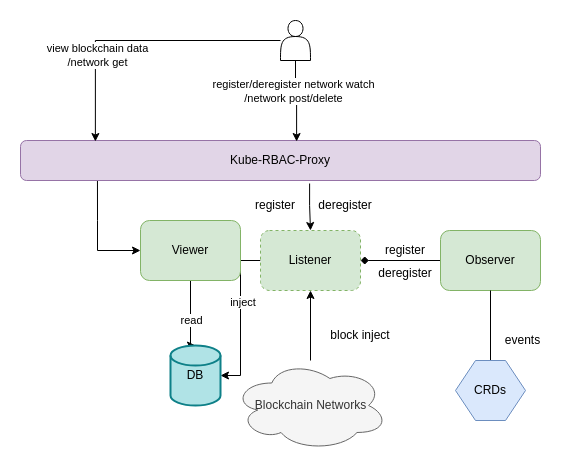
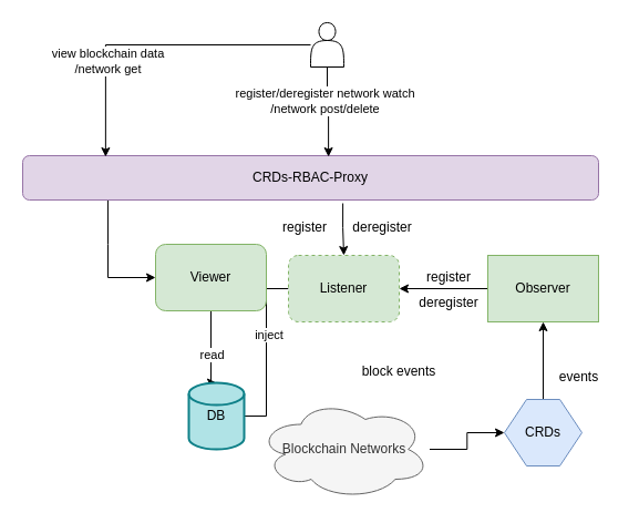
  <mxCell id="0" />
  <mxCell id="1" parent="0" />
- <mxCell id="2" style="edgeStyle=orthogonalEdgeStyle;rounded=0;html=1;entryX=1;entryY=0.5;entryDx=0;entryDy=0;endArrow=diamond;" parent="1" source="3" target="8" edge="1"><mxGeometry relative="1" as="geometry" /></mxCell>
- <mxCell id="3" value="Observer" style="rounded=1;whiteSpace=wrap;html=1;fillColor=#d5e8d4;strokeColor=#82b366;" parent="1" vertex="1"><mxGeometry x="440" y="230" width="100" height="60" as="geometry" /></mxCell>
- <mxCell id="4" style="edgeStyle=orthogonalEdgeStyle;rounded=0;html=1;entryX=0.5;entryY=1;entryDx=0;entryDy=0;fontSize=12;endArrow=none;" parent="1" source="5" target="3" edge="1"><mxGeometry relative="1" as="geometry" /></mxCell>
+ <mxCell id="2" style="edgeStyle=orthogonalEdgeStyle;rounded=0;html=1;entryX=1;entryY=0.5;entryDx=0;entryDy=0;" parent="1" source="3" target="8" edge="1"><mxGeometry relative="1" as="geometry" /></mxCell>
+ <mxCell id="3" value="Observer" style="whiteSpace=wrap;html=1;fillColor=#d5e8d4;strokeColor=#82b366;rounded=0;" parent="1" vertex="1"><mxGeometry x="440" y="230" width="100" height="60" as="geometry" /></mxCell>
+ <mxCell id="4" style="edgeStyle=orthogonalEdgeStyle;rounded=0;html=1;entryX=0.5;entryY=1;entryDx=0;entryDy=0;fontSize=12;" parent="1" source="5" target="3" edge="1"><mxGeometry relative="1" as="geometry" /></mxCell>
  <mxCell id="5" value="CRDs" style="shape=hexagon;perimeter=hexagonPerimeter2;whiteSpace=wrap;html=1;fixedSize=1;fillColor=#dae8fc;strokeColor=#6c8ebf;" parent="1" vertex="1"><mxGeometry x="455" y="360" width="70" height="60" as="geometry" /></mxCell>
- <mxCell id="6" style="edgeStyle=orthogonalEdgeStyle;rounded=0;html=1;entryX=1;entryY=0.5;entryDx=0;entryDy=0;entryPerimeter=0;" parent="1" source="8" target="17" edge="1"><mxGeometry relative="1" as="geometry" /></mxCell>
+ <mxCell id="6" style="edgeStyle=orthogonalEdgeStyle;rounded=0;html=1;entryX=1;entryY=0.5;entryDx=0;entryDy=0;entryPerimeter=0;endArrow=none;" parent="1" source="8" target="17" edge="1"><mxGeometry relative="1" as="geometry" /></mxCell>
  <mxCell id="7" value="inject&amp;nbsp;" style="edgeLabel;html=1;align=center;verticalAlign=middle;resizable=0;points=[];" parent="6" vertex="1" connectable="0"><mxGeometry x="-0.217" y="3" relative="1" as="geometry"><mxPoint as="offset" /></mxGeometry></mxCell>
  <mxCell id="8" value="Listener" style="rounded=1;whiteSpace=wrap;html=1;fillColor=#d5e8d4;strokeColor=#82b366;dashed=1;" parent="1" vertex="1"><mxGeometry x="260" y="230" width="100" height="60" as="geometry" /></mxCell>
- <mxCell id="9" style="edgeStyle=orthogonalEdgeStyle;rounded=0;html=1;entryX=0.5;entryY=1;entryDx=0;entryDy=0;fontSize=12;" parent="1" source="10" target="8" edge="1"><mxGeometry relative="1" as="geometry" /></mxCell>
+ <mxCell id="9" style="edgeStyle=orthogonalEdgeStyle;rounded=0;html=1;fontSize=12;" parent="1" source="10" target="5" edge="1"><mxGeometry relative="1" as="geometry" /></mxCell>
  <mxCell id="10" value="Blockchain Networks" style="ellipse;shape=cloud;whiteSpace=wrap;html=1;fillColor=#f5f5f5;fontColor=#333333;strokeColor=#666666;" parent="1" vertex="1"><mxGeometry x="232.5" y="360" width="155" height="90" as="geometry" /></mxCell>
  <mxCell id="11" style="edgeStyle=orthogonalEdgeStyle;rounded=0;html=1;entryX=0.5;entryY=0;entryDx=0;entryDy=0;entryPerimeter=0;" parent="1" source="13" target="17" edge="1"><mxGeometry relative="1" as="geometry"><Array as="points"><mxPoint x="190" y="250" /></Array></mxGeometry></mxCell>
  <mxCell id="12" value="read" style="edgeLabel;html=1;align=center;verticalAlign=middle;resizable=0;points=[];" parent="11" vertex="1" connectable="0"><mxGeometry x="0.1" relative="1" as="geometry"><mxPoint as="offset" /></mxGeometry></mxCell>
  <mxCell id="13" value="Viewer" style="rounded=1;whiteSpace=wrap;html=1;shadow=0;glass=0;fillColor=#d5e8d4;strokeColor=#82b366;" parent="1" vertex="1"><mxGeometry x="140" y="220" width="100" height="60" as="geometry" /></mxCell>
  <mxCell id="14" style="edgeStyle=orthogonalEdgeStyle;rounded=0;html=1;exitX=0.148;exitY=1;exitDx=0;exitDy=0;exitPerimeter=0;" parent="1" source="16" target="13" edge="1"><mxGeometry relative="1" as="geometry"><Array as="points"><mxPoint x="97" y="220" /><mxPoint x="97" y="220" /></Array></mxGeometry></mxCell>
  <mxCell id="15" style="edgeStyle=orthogonalEdgeStyle;rounded=0;html=1;entryX=0.5;entryY=0;entryDx=0;entryDy=0;exitX=0.556;exitY=1.075;exitDx=0;exitDy=0;exitPerimeter=0;" parent="1" source="16" target="8" edge="1"><mxGeometry relative="1" as="geometry" /></mxCell>
- <mxCell id="16" value="Kube-RBAC-Proxy" style="rounded=1;whiteSpace=wrap;html=1;fillColor=#e1d5e7;strokeColor=#9673a6;" parent="1" vertex="1"><mxGeometry x="20" y="140" width="520" height="40" as="geometry" /></mxCell>
+ <mxCell id="16" value="CRDs-RBAC-Proxy" style="rounded=1;whiteSpace=wrap;html=1;fillColor=#e1d5e7;strokeColor=#9673a6;" parent="1" vertex="1"><mxGeometry x="20" y="140" width="520" height="40" as="geometry" /></mxCell>
  <mxCell id="17" value="DB" style="strokeWidth=2;html=1;shape=mxgraph.flowchart.database;whiteSpace=wrap;fillColor=#b0e3e6;strokeColor=#0e8088;" parent="1" vertex="1"><mxGeometry x="170" y="345" width="50" height="60" as="geometry" /></mxCell>
  <mxCell id="18" style="edgeStyle=orthogonalEdgeStyle;rounded=0;html=1;entryX=0.144;entryY=0.025;entryDx=0;entryDy=0;entryPerimeter=0;" parent="1" source="22" target="16" edge="1"><mxGeometry relative="1" as="geometry"><Array as="points"><mxPoint x="95" y="40" /></Array></mxGeometry></mxCell>
  <mxCell id="19" value="view blockchain data&lt;br&gt;/network get" style="edgeLabel;html=1;align=center;verticalAlign=middle;resizable=0;points=[];" parent="18" vertex="1" connectable="0"><mxGeometry x="0.398" y="2" relative="1" as="geometry"><mxPoint as="offset" /></mxGeometry></mxCell>
  <mxCell id="20" style="edgeStyle=orthogonalEdgeStyle;rounded=0;html=1;entryX=0.531;entryY=0.025;entryDx=0;entryDy=0;entryPerimeter=0;" parent="1" source="22" target="16" edge="1"><mxGeometry relative="1" as="geometry"><Array as="points"><mxPoint x="295" y="100" /><mxPoint x="296" y="100" /></Array></mxGeometry></mxCell>
  <mxCell id="21" value="register/deregister network watch&lt;br&gt;/network post/delete" style="edgeLabel;html=1;align=center;verticalAlign=middle;resizable=0;points=[];" parent="20" vertex="1" connectable="0"><mxGeometry x="-0.269" y="-3" relative="1" as="geometry"><mxPoint as="offset" /></mxGeometry></mxCell>
  <mxCell id="22" value="" style="shape=actor;whiteSpace=wrap;html=1;shadow=0;glass=0;sketch=0;" parent="1" vertex="1"><mxGeometry x="280" y="20" width="30" height="40" as="geometry" /></mxCell>
  <mxCell id="23" value="register" style="text;strokeColor=none;align=center;fillColor=none;html=1;verticalAlign=middle;whiteSpace=wrap;rounded=0;shadow=0;glass=0;sketch=0;" parent="1" vertex="1"><mxGeometry x="370" y="245" width="70" height="10" as="geometry" /></mxCell>
  <mxCell id="24" value="deregister" style="text;strokeColor=none;align=center;fillColor=none;html=1;verticalAlign=middle;whiteSpace=wrap;rounded=0;shadow=0;glass=0;sketch=0;" parent="1" vertex="1"><mxGeometry x="310" y="200" width="70" height="10" as="geometry" /></mxCell>
  <mxCell id="25" value="deregister" style="text;strokeColor=none;align=center;fillColor=none;html=1;verticalAlign=middle;whiteSpace=wrap;rounded=0;shadow=0;glass=0;sketch=0;" parent="1" vertex="1"><mxGeometry x="370" y="265" width="70" height="15" as="geometry" /></mxCell>
  <mxCell id="26" value="register" style="text;strokeColor=none;align=center;fillColor=none;html=1;verticalAlign=middle;whiteSpace=wrap;rounded=0;shadow=0;glass=0;sketch=0;" parent="1" vertex="1"><mxGeometry x="240" y="197.5" width="70" height="15" as="geometry" /></mxCell>
- <mxCell id="27" value="block inject" style="text;strokeColor=none;align=center;fillColor=none;html=1;verticalAlign=middle;whiteSpace=wrap;rounded=0;shadow=0;glass=0;sketch=0;" parent="1" vertex="1"><mxGeometry x="310" y="330" width="100" height="10" as="geometry" /></mxCell>
+ <mxCell id="27" value="block events" style="text;strokeColor=none;align=center;fillColor=none;html=1;verticalAlign=middle;whiteSpace=wrap;rounded=0;shadow=0;glass=0;sketch=0;" parent="1" vertex="1"><mxGeometry x="310" y="330" width="100" height="10" as="geometry" /></mxCell>
  <mxCell id="28" value="events" style="text;strokeColor=none;align=center;fillColor=none;html=1;verticalAlign=middle;whiteSpace=wrap;rounded=0;shadow=0;glass=0;sketch=0;" parent="1" vertex="1"><mxGeometry x="490" y="330" width="65" height="20" as="geometry" /></mxCell>
